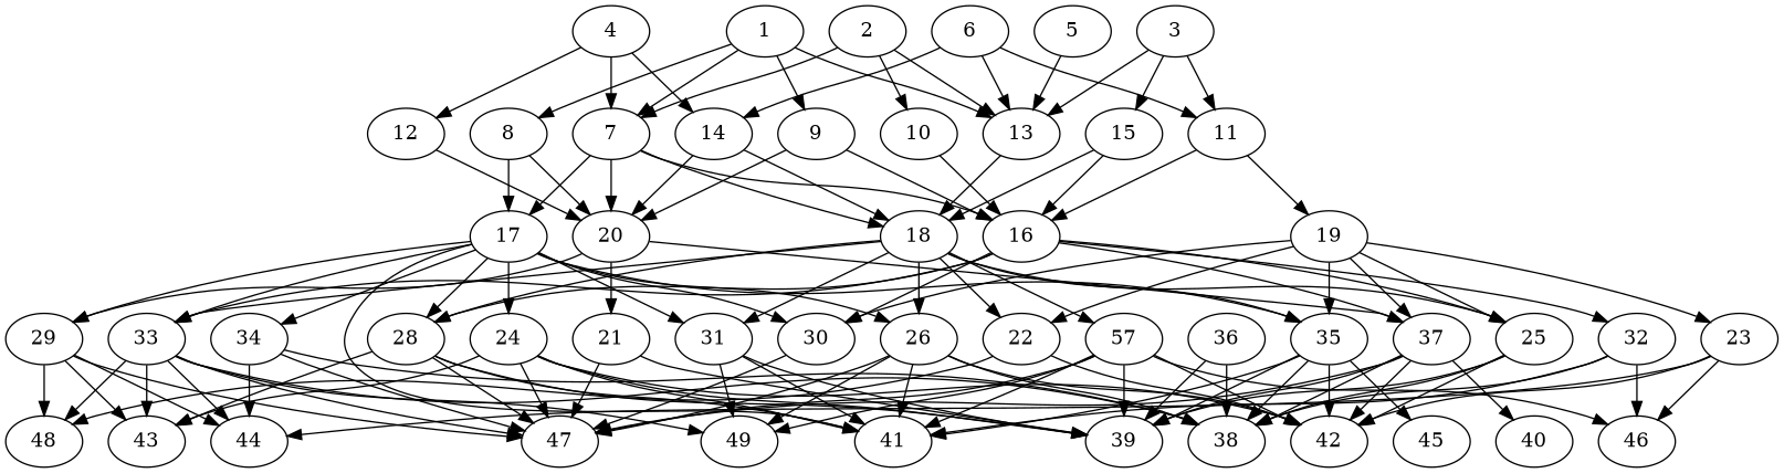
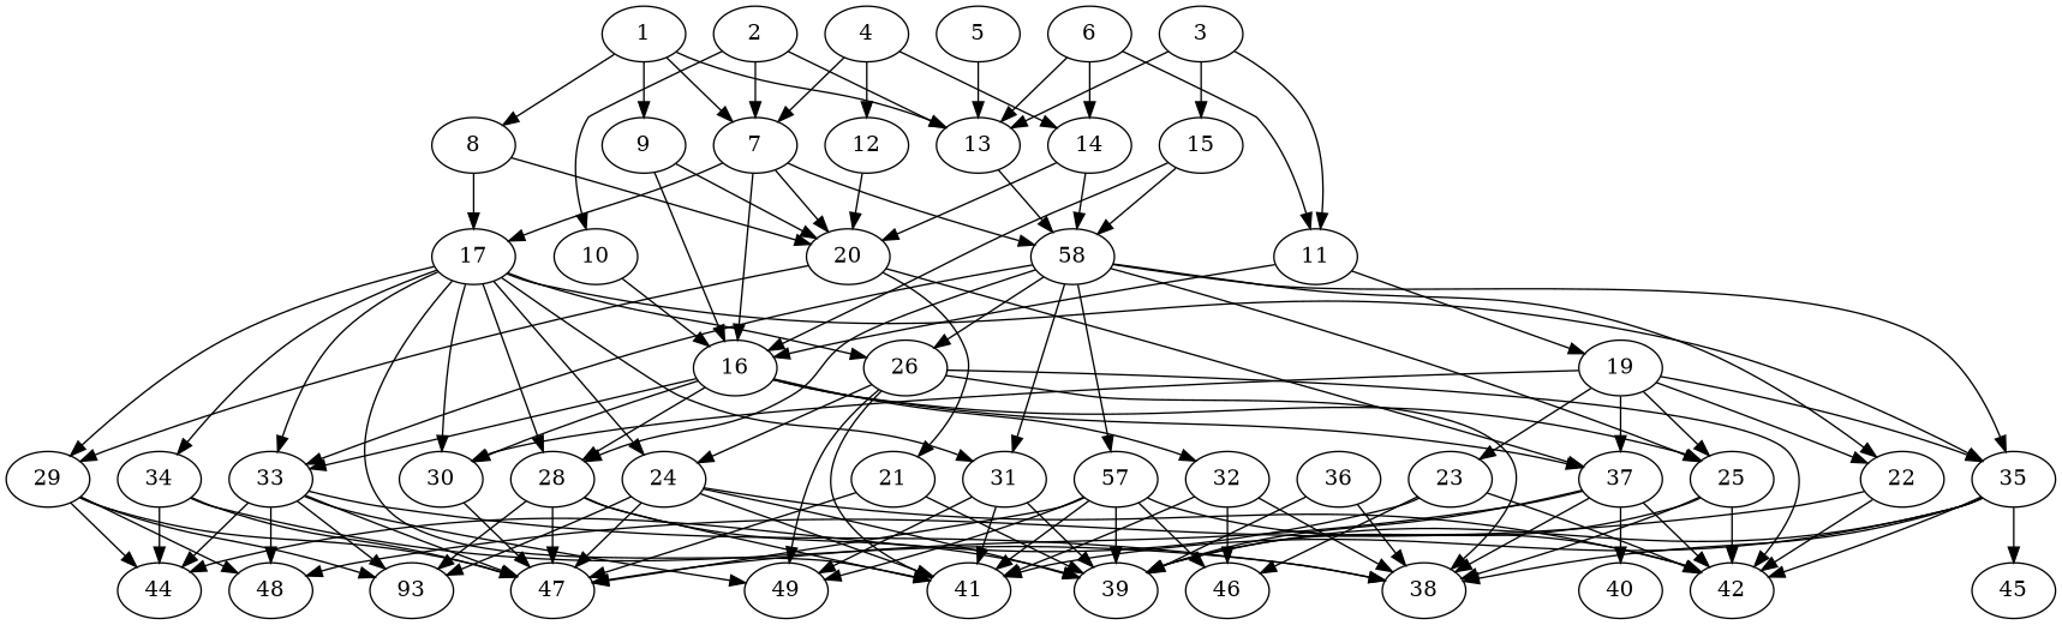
  digraph {
    node [alpha=0.14]
    1 [alpha=0.09 expect_size=593308672600041]
    7 [alpha=0.03 expect_size=370964317806426560]
    8 [alpha=0.03 expect_size=3377263639613407232]
    9 [alpha=0.03 expect_size=223263992450518400]
    13 [alpha=0.01 expect_size=226130221373568581632]
    16 [alpha=0.10 expect_size=1576338252307129]
    17 [alpha=0.12 expect_size=1355005549736530944]
-   18 [alpha=0.18 expect_size=4301082552522172]
+   18 [alpha=0.18 expect_size=4301082552522172 label=58]
    20 [alpha=0.17 expect_size=238381593709529530368]
    25 [alpha=0.09 expect_size=15112889376499040256]
    28 [alpha=0.09 expect_size=49845539751685848]
    30 [alpha=0.19 expect_size=331887149277541248]
    32 [expect_size=915707127318038528]
    33 [expect_size=1021558350432243968]
    37 [alpha=0.05 expect_size=1454940085612609273856]
    24 [alpha=0.15 expect_size=1919717965989719040]
    26 [alpha=0.13 expect_size=93355601631894816]
    29 [alpha=0.02 expect_size=274380157965278528]
    31 [alpha=0.17 expect_size=2146262063368091205632]
    34 [alpha=0.08 expect_size=618678186978569856]
    35 [alpha=0.05 expect_size=2092195781678334]
    41 [alpha=0.05 expect_size=33069820892477864]
    22 [alpha=0.01 expect_size=186047304805791039488]
    n24 [alpha=0.06 expect_size=1836922308724292608 label=57]
    21 [alpha=0.16 expect_size=471825636627467968]
    2 [alpha=0.12 expect_size=1420773391786747887616]
    10 [expect_size=1106224435167232000000]
    3 [alpha=0.04 expect_size=52215997486311984]
    11 [alpha=0.09 expect_size=506382163737644630016]
    15 [expect_size=736227526518505472000]
    19 [alpha=0.11 expect_size=308420484993713700864]
    23 [expect_size=339696265757458432000]
    4 [alpha=0.12 expect_size=55202085641245056]
    12 [alpha=0.05 expect_size=19959889723049228]
    14 [alpha=0.06 expect_size=9733861145673672]
    5 [expect_size=40527034044320088]
    6 [alpha=0.10 expect_size=614243208402512642048]
    39 [alpha=0.01 expect_size=323921668734976000000]
    42 [alpha=0.11 expect_size=159885514358415949824]
    38 [alpha=0.06 expect_size=298067016278379264]
    47 [alpha=0.17 expect_size=2832808302696524]
-   43 [alpha=0.04 expect_size=791427513689143508992]
+   43 [alpha=0.04 expect_size=791427513689143508992 label=93]
    46 [alpha=0.18 expect_size=335613413563697728]
    48 [alpha=0.15 expect_size=846716311803204]
    44 [alpha=0.20 expect_size=75435418089209328]
    49 [alpha=0.18 expect_size=18427037616422460]
    40 [alpha=0.02 expect_size=946941167426279424]
    45 [alpha=0.16 expect_size=674956438046115456]
    36 [alpha=0.05 expect_size=404703739524532928512]
    1 -> 7
    1 -> 8
    1 -> 9
    1 -> 13
    7 -> 16
    7 -> 17
    7 -> 18
    7 -> 20
    8 -> 17
    8 -> 20
    9 -> 16
    9 -> 20
    13 -> 18
    16 -> 25
    16 -> 28
    16 -> 30
    16 -> 32
    16 -> 33
    16 -> 37
    17 -> 28
    17 -> 30
    17 -> 33
    17 -> 24
    17 -> 26
    17 -> 29
    17 -> 31
    17 -> 34
    17 -> 35
    17 -> 41
    18 -> 25
    18 -> 28
    18 -> 33
    18 -> 26
    18 -> 31
    18 -> 35
    18 -> 22
    18 -> n24
    20 -> 37
    20 -> 29
    20 -> 21
    25 -> 39
    25 -> 42
    25 -> 38
    28 -> 41
    28 -> 39
    28 -> 47
    28 -> 43
    30 -> 47
    32 -> 41
    32 -> 38
    32 -> 46
    33 -> 38
    33 -> 47
    33 -> 43
    33 -> 48
    33 -> 44
    33 -> 49
    37 -> 39
    37 -> 42
    37 -> 38
    37 -> 47
    37 -> 40
    24 -> 41
    24 -> 39
    24 -> 42
    24 -> 47
    24 -> 43
    26 -> 41
    26 -> 42
    26 -> 38
-   26 -> 47
+   26 -> 24
    26 -> 49
    29 -> 47
    29 -> 43
    29 -> 48
    29 -> 44
    31 -> 41
    31 -> 39
    31 -> 49
    34 -> 38
    34 -> 47
    34 -> 44
    35 -> 41
    35 -> 39
    35 -> 42
    35 -> 38
    35 -> 45
    22 -> 42
    22 -> 48
    n24 -> 41
    n24 -> 39
    n24 -> 42
    n24 -> 47
    n24 -> 46
    n24 -> 49
    21 -> 39
    21 -> 47
    2 -> 7
    2 -> 13
    2 -> 10
    10 -> 16
    3 -> 13
    3 -> 11
    3 -> 15
    11 -> 16
    11 -> 19
    15 -> 16
    15 -> 18
    19 -> 25
    19 -> 30
    19 -> 37
    19 -> 35
    19 -> 22
    19 -> 23
    23 -> 42
    23 -> 46
    23 -> 44
    4 -> 7
    4 -> 12
    4 -> 14
    12 -> 20
    14 -> 18
    14 -> 20
    5 -> 13
    6 -> 13
    6 -> 11
    6 -> 14
    36 -> 39
    36 -> 38
  }
